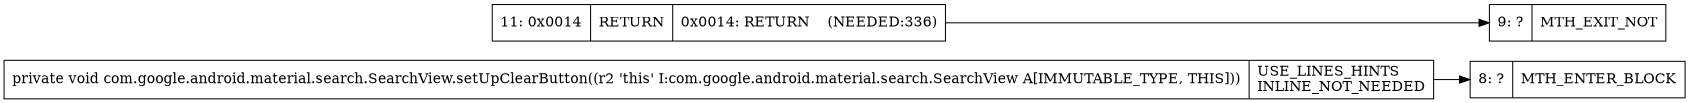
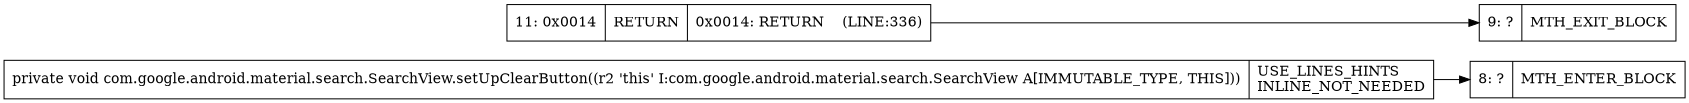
  digraph {
    rankdir=LR
    node [shape=record]
    n1 [label="{8\:\ ?|MTH_ENTER_BLOCK\l}"]
-   n2 [label="{11\:\ 0x0014|RETURN\l|0x0014: RETURN    (NEEDED:336)\l}"]
-   n3 [label="{9\:\ ?|MTH_EXIT_NOT\l}"]
+   n2 [label="{11\:\ 0x0014|RETURN\l|0x0014: RETURN    (LINE:336)\l}"]
+   n3 [label="{9\:\ ?|MTH_EXIT_BLOCK\l}"]
    n4 [label="{private void com.google.android.material.search.SearchView.setUpClearButton((r2 'this' I:com.google.android.material.search.SearchView A[IMMUTABLE_TYPE, THIS]))  | USE_LINES_HINTS\lINLINE_NOT_NEEDED\l}"]
    n2 -> n3
    n4 -> n1
  }
